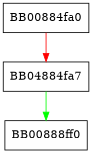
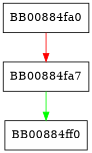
  digraph {
    splines=ortho
    node [shape=box]
    BB00884fa0
-   BB00884fa7 [label=BB04884fa7]
-   BB00884ff0 [label=BB00888ff0]
+   BB00884fa7
+   BB00884ff0
    BB00884fa0 -> BB00884fa7 [color=red]
    BB00884fa7 -> BB00884ff0 [color=green]
  }
